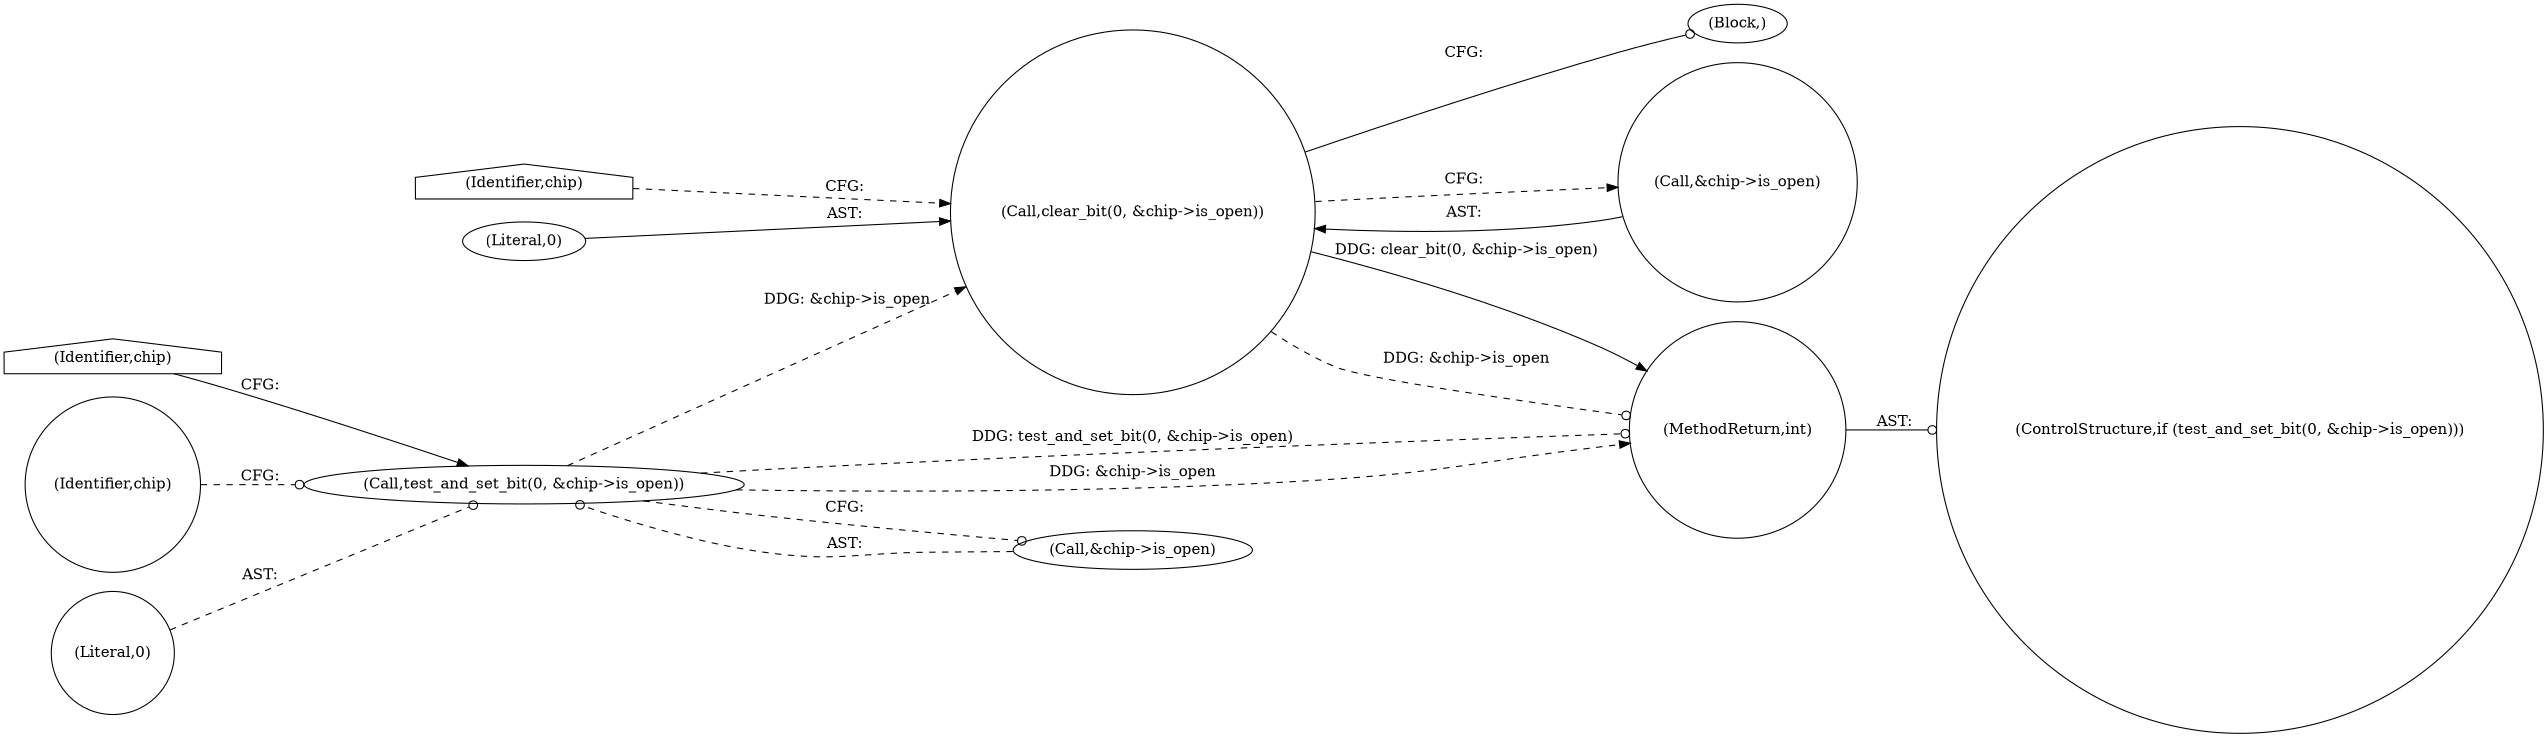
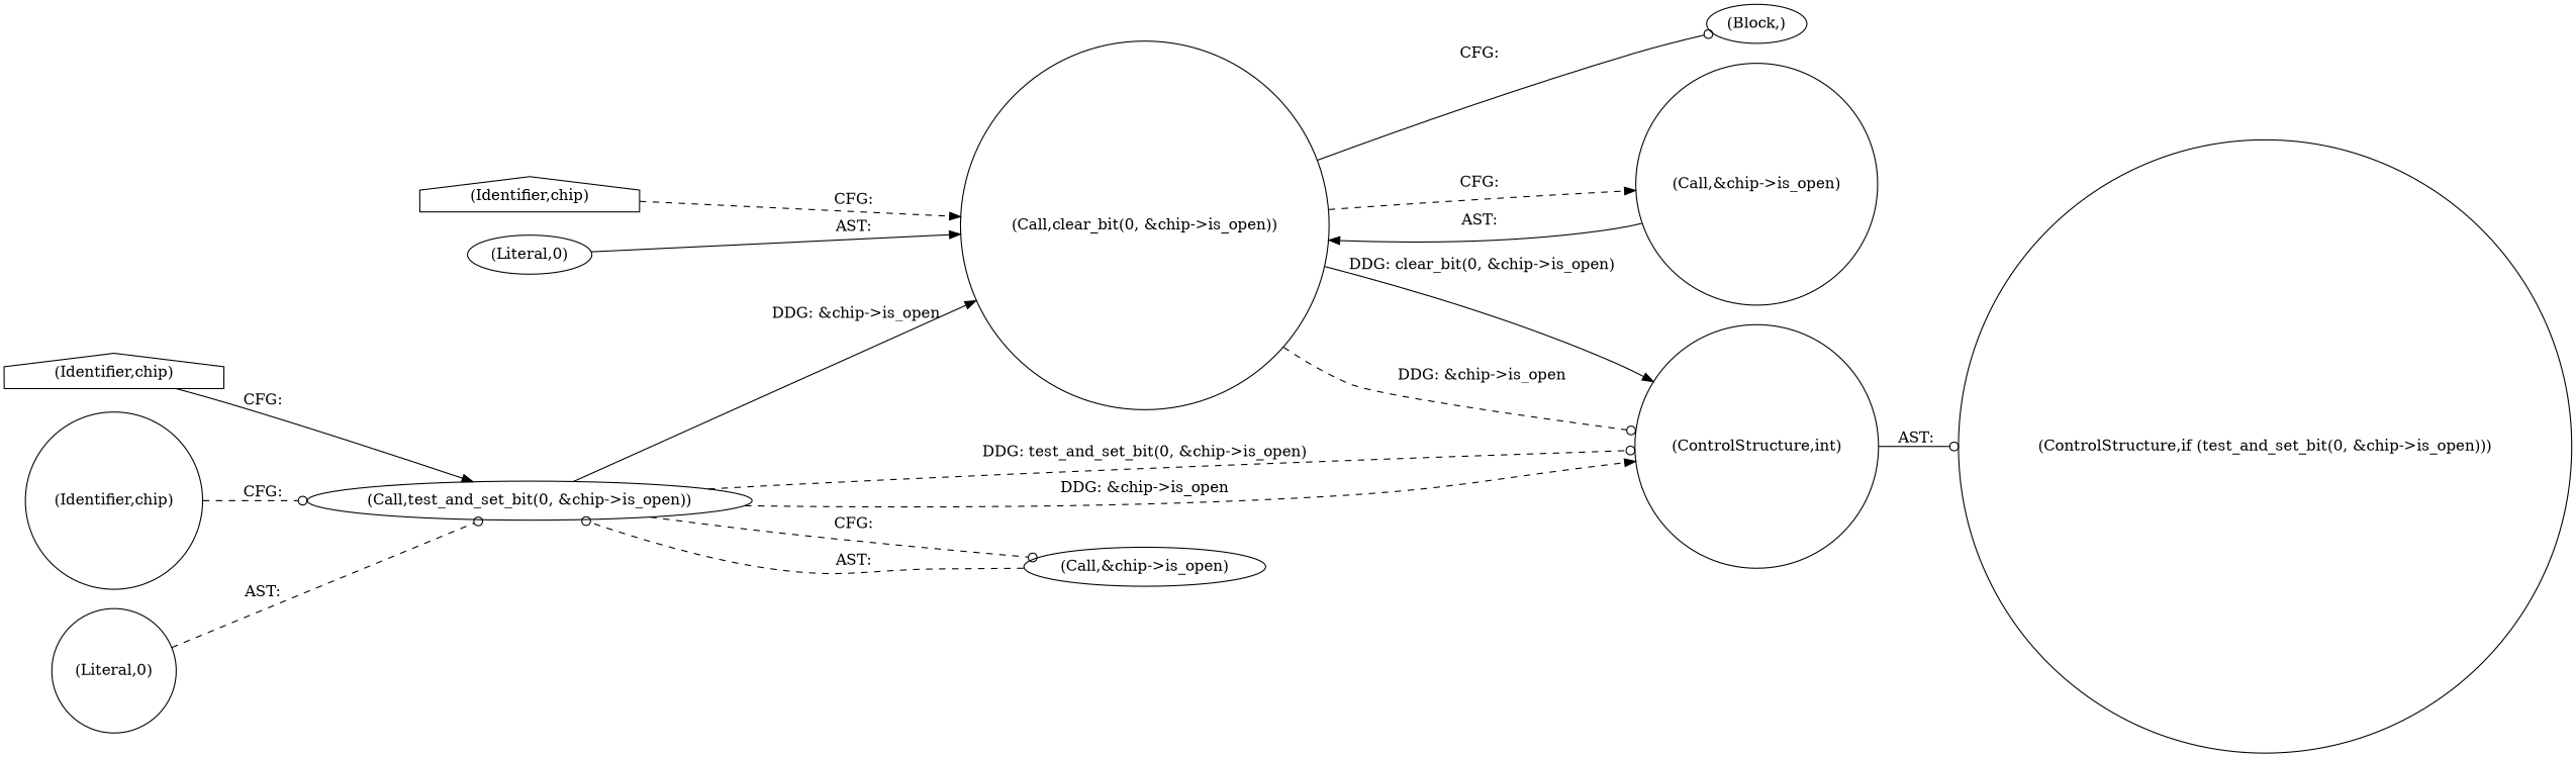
  digraph {
    rankdir=LR
    node [shape=circle]
    edge [arrowhead=odot style=dashed]
    n1 [label="(Call,clear_bit(0, &chip->is_open))"]
    n2 [label="(Block,)" shape=ellipse]
    n3 [label="(Call,&chip->is_open)"]
-   n4 [label="(MethodReturn,int)"]
+   n4 [label="(ControlStructure,int)"]
    n5 [label="(ControlStructure,if (test_and_set_bit(0, &chip->is_open)))"]
    n6 [label="(Call,test_and_set_bit(0, &chip->is_open))" shape=ellipse]
    n7 [label="(Call,&chip->is_open)" shape=ellipse]
    n8 [label="(Identifier,chip)" shape=house]
    n9 [label="(Identifier,chip)"]
    n10 [label="(Identifier,chip)" shape=house]
    n11 [label="(Literal,0)" shape=ellipse]
    n12 [label="(Literal,0)"]
    n1 -> n2 [label="CFG: " style=solid]
    n1 -> n3 [arrowhead=normal label="CFG: "]
    n1 -> n4 [arrowhead=normal label="DDG: clear_bit(0, &chip->is_open)" style=solid]
    n1 -> n4 [label="DDG: &chip->is_open"]
    n3 -> n1 [arrowhead=normal label="AST: " style=solid]
    n4 -> n5 [label="AST: " style=solid]
-   n6 -> n1 [arrowhead=normal label="DDG: &chip->is_open"]
+   n6 -> n1 [arrowhead=normal label="DDG: &chip->is_open" style=solid]
    n6 -> n4 [label="DDG: test_and_set_bit(0, &chip->is_open)"]
    n6 -> n4 [arrowhead=normal label="DDG: &chip->is_open"]
    n6 -> n7 [label="CFG: "]
    n7 -> n6 [label="AST: "]
    n8 -> n6 [arrowhead=normal label="CFG: " style=solid]
    n9 -> n6 [label="CFG: "]
    n10 -> n1 [arrowhead=normal label="CFG: "]
    n11 -> n1 [arrowhead=normal label="AST: " style=solid]
    n12 -> n6 [label="AST: "]
  }
